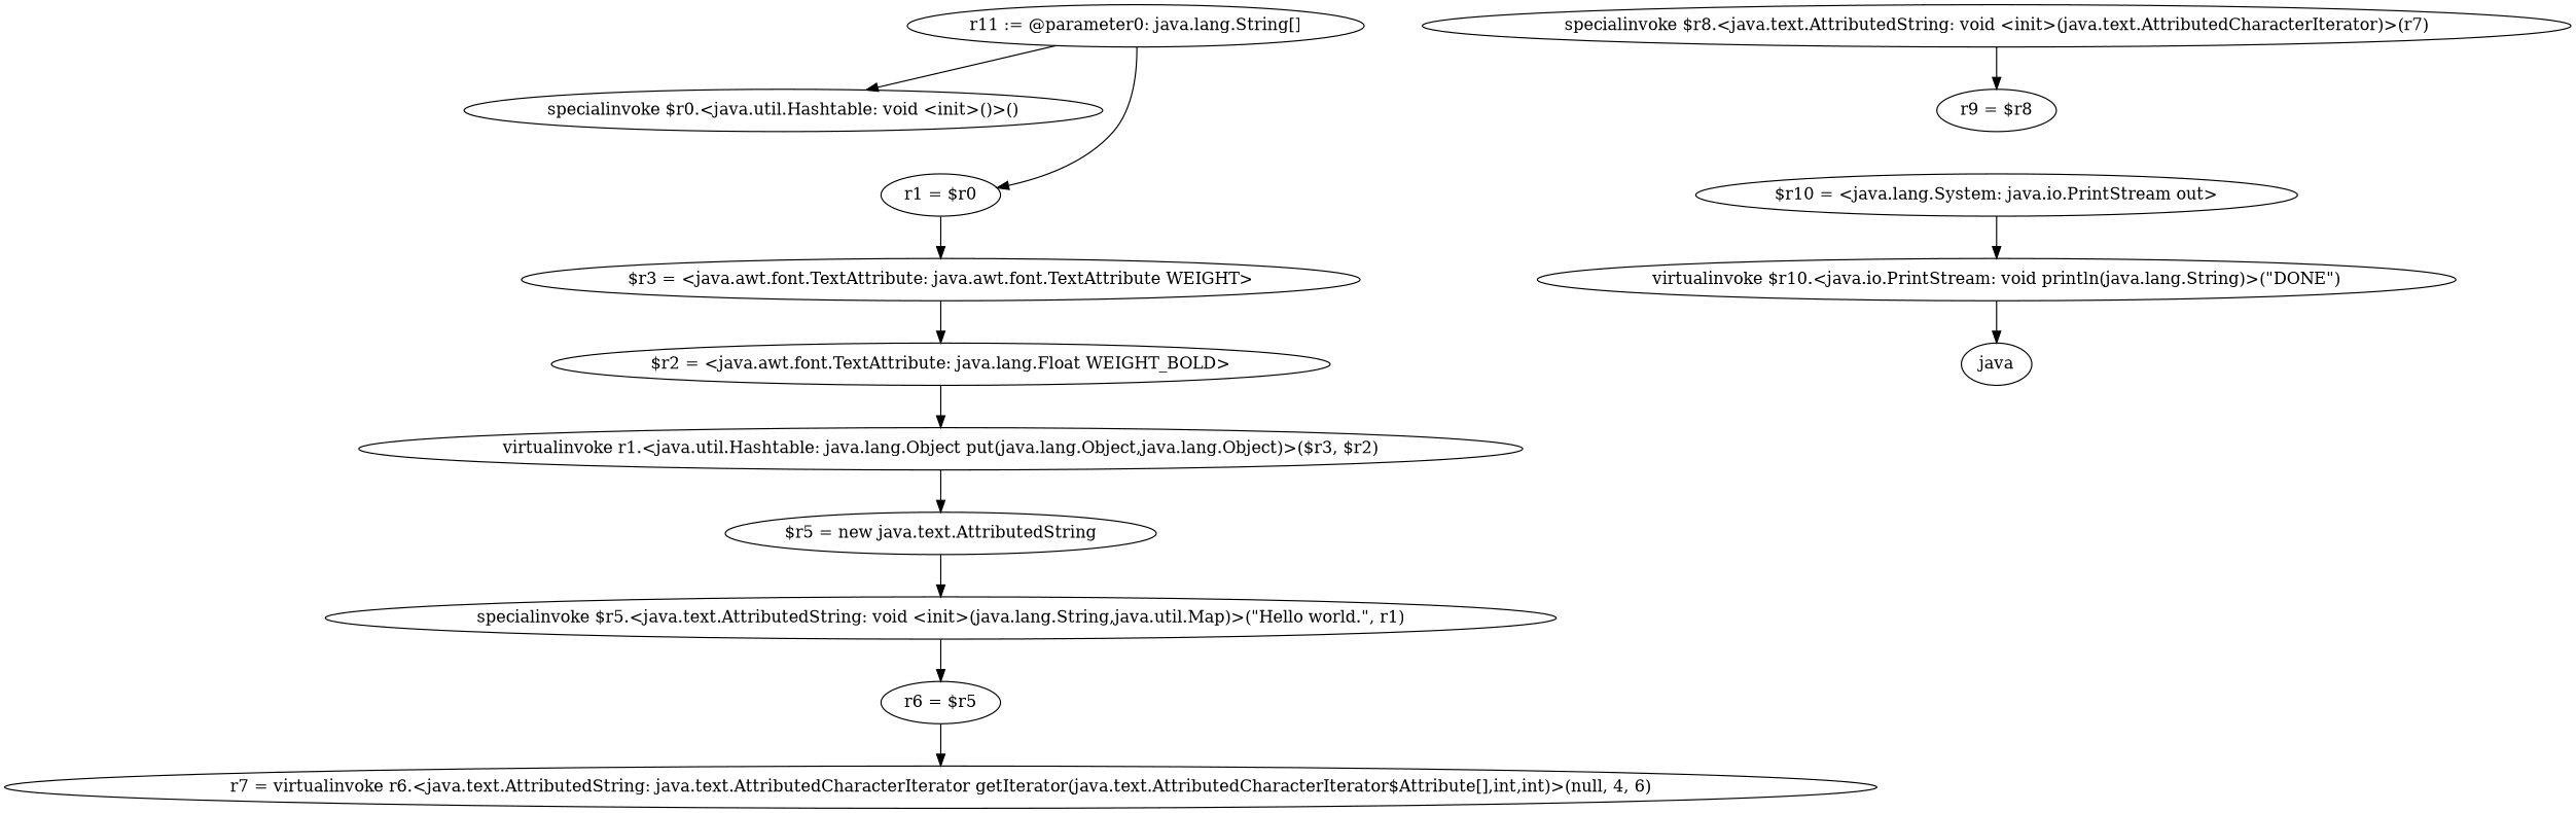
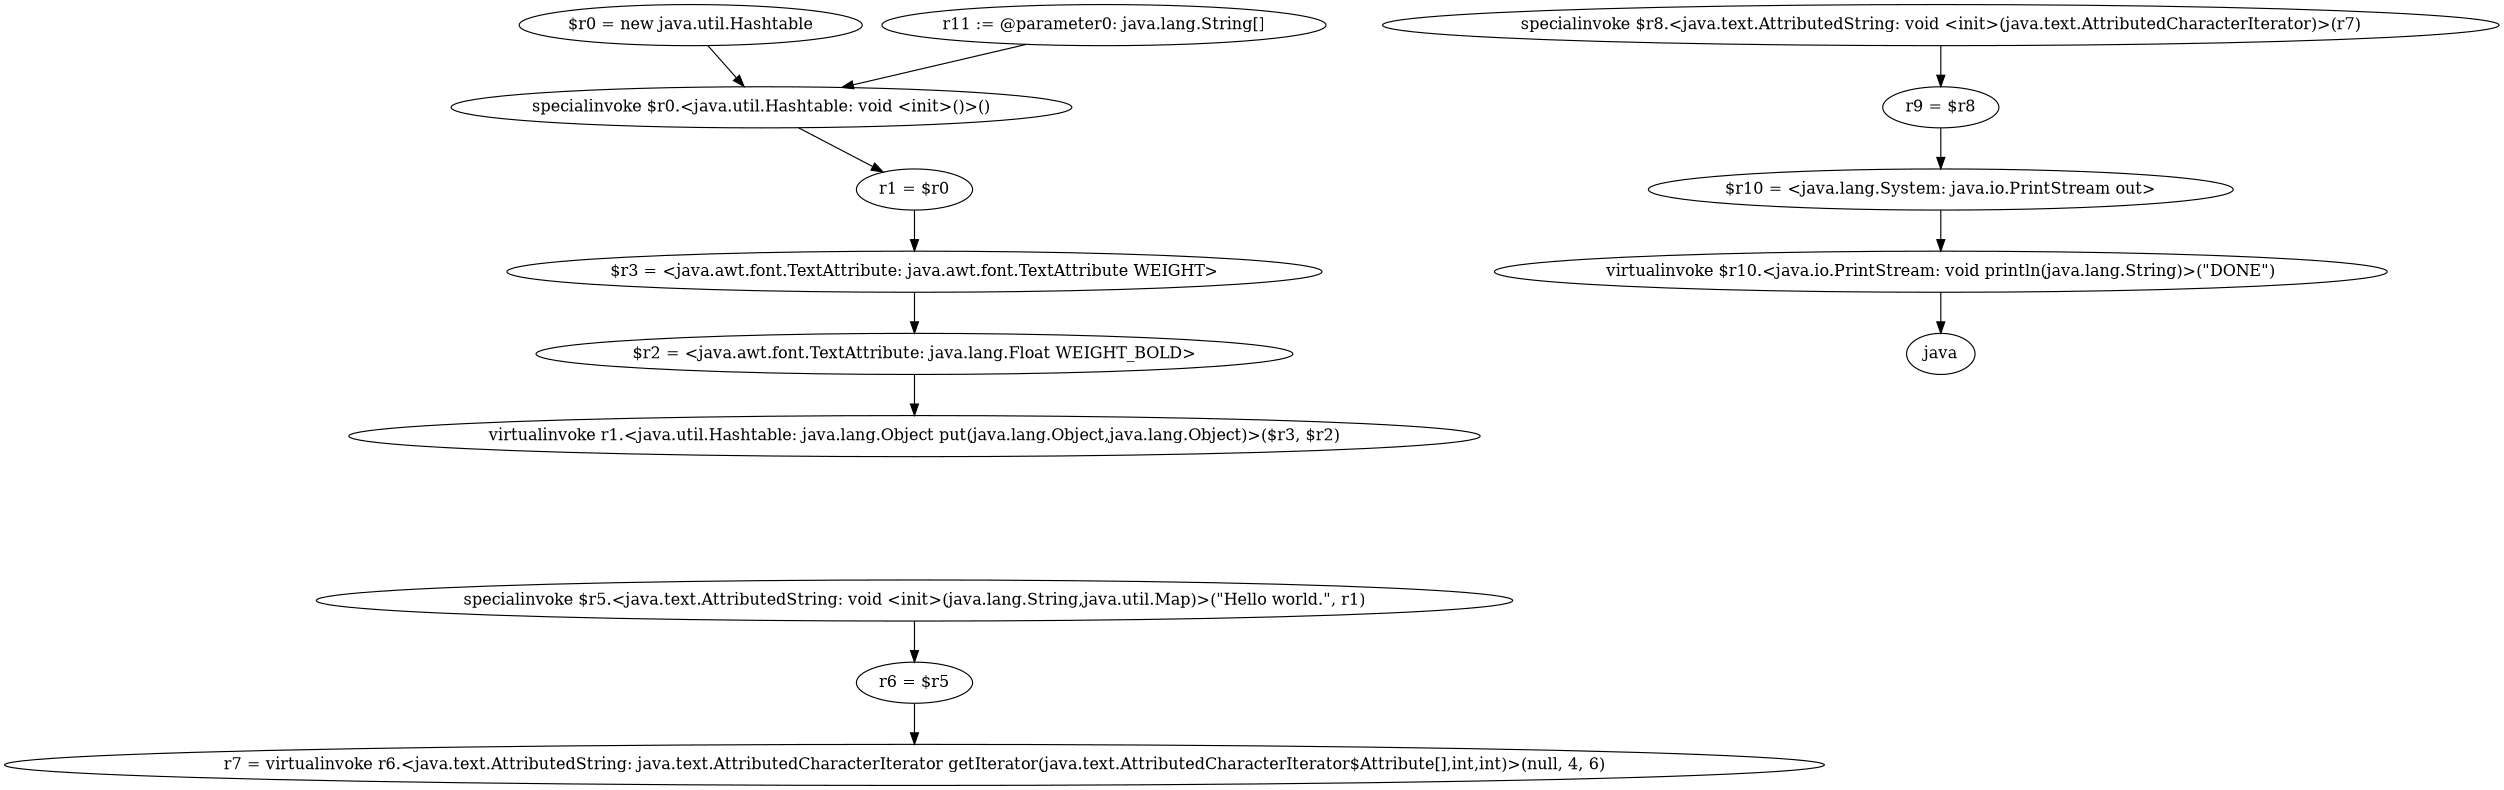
  digraph {
    "r11 := @parameter0: java.lang.String[]"
    "specialinvoke $r0.<java.util.Hashtable: void <init>()>()"
+   "$r0 = new java.util.Hashtable"
    "r1 = $r0"
    "$r3 = <java.awt.font.TextAttribute: java.awt.font.TextAttribute WEIGHT>"
    "$r2 = <java.awt.font.TextAttribute: java.lang.Float WEIGHT_BOLD>"
    "virtualinvoke r1.<java.util.Hashtable: java.lang.Object put(java.lang.Object,java.lang.Object)>($r3, $r2)"
-   "$r5 = new java.text.AttributedString"
    "specialinvoke $r5.<java.text.AttributedString: void <init>(java.lang.String,java.util.Map)>(\"Hello world.\", r1)"
    "r6 = $r5"
    "r7 = virtualinvoke r6.<java.text.AttributedString: java.text.AttributedCharacterIterator getIterator(java.text.AttributedCharacterIterator$Attribute[],int,int)>(null, 4, 6)"
    "specialinvoke $r8.<java.text.AttributedString: void <init>(java.text.AttributedCharacterIterator)>(r7)"
    "r9 = $r8"
    "$r10 = <java.lang.System: java.io.PrintStream out>"
    "virtualinvoke $r10.<java.io.PrintStream: void println(java.lang.String)>(\"DONE\")"
    n16 [label=java]
    "r11 := @parameter0: java.lang.String[]" -> "specialinvoke $r0.<java.util.Hashtable: void <init>()>()"
-   "r11 := @parameter0: java.lang.String[]" -> "r1 = $r0"
+   "specialinvoke $r0.<java.util.Hashtable: void <init>()>()" -> "r1 = $r0"
+   "$r0 = new java.util.Hashtable" -> "specialinvoke $r0.<java.util.Hashtable: void <init>()>()"
    "r1 = $r0" -> "$r3 = <java.awt.font.TextAttribute: java.awt.font.TextAttribute WEIGHT>"
    "$r3 = <java.awt.font.TextAttribute: java.awt.font.TextAttribute WEIGHT>" -> "$r2 = <java.awt.font.TextAttribute: java.lang.Float WEIGHT_BOLD>"
    "$r2 = <java.awt.font.TextAttribute: java.lang.Float WEIGHT_BOLD>" -> "virtualinvoke r1.<java.util.Hashtable: java.lang.Object put(java.lang.Object,java.lang.Object)>($r3, $r2)"
-   "virtualinvoke r1.<java.util.Hashtable: java.lang.Object put(java.lang.Object,java.lang.Object)>($r3, $r2)" -> "$r5 = new java.text.AttributedString"
-   "$r5 = new java.text.AttributedString" -> "specialinvoke $r5.<java.text.AttributedString: void <init>(java.lang.String,java.util.Map)>(\"Hello world.\", r1)"
    "specialinvoke $r5.<java.text.AttributedString: void <init>(java.lang.String,java.util.Map)>(\"Hello world.\", r1)" -> "r6 = $r5"
    "r6 = $r5" -> "r7 = virtualinvoke r6.<java.text.AttributedString: java.text.AttributedCharacterIterator getIterator(java.text.AttributedCharacterIterator$Attribute[],int,int)>(null, 4, 6)"
    "specialinvoke $r8.<java.text.AttributedString: void <init>(java.text.AttributedCharacterIterator)>(r7)" -> "r9 = $r8"
+   "r9 = $r8" -> "$r10 = <java.lang.System: java.io.PrintStream out>"
    "$r10 = <java.lang.System: java.io.PrintStream out>" -> "virtualinvoke $r10.<java.io.PrintStream: void println(java.lang.String)>(\"DONE\")"
    "virtualinvoke $r10.<java.io.PrintStream: void println(java.lang.String)>(\"DONE\")" -> n16
  }
